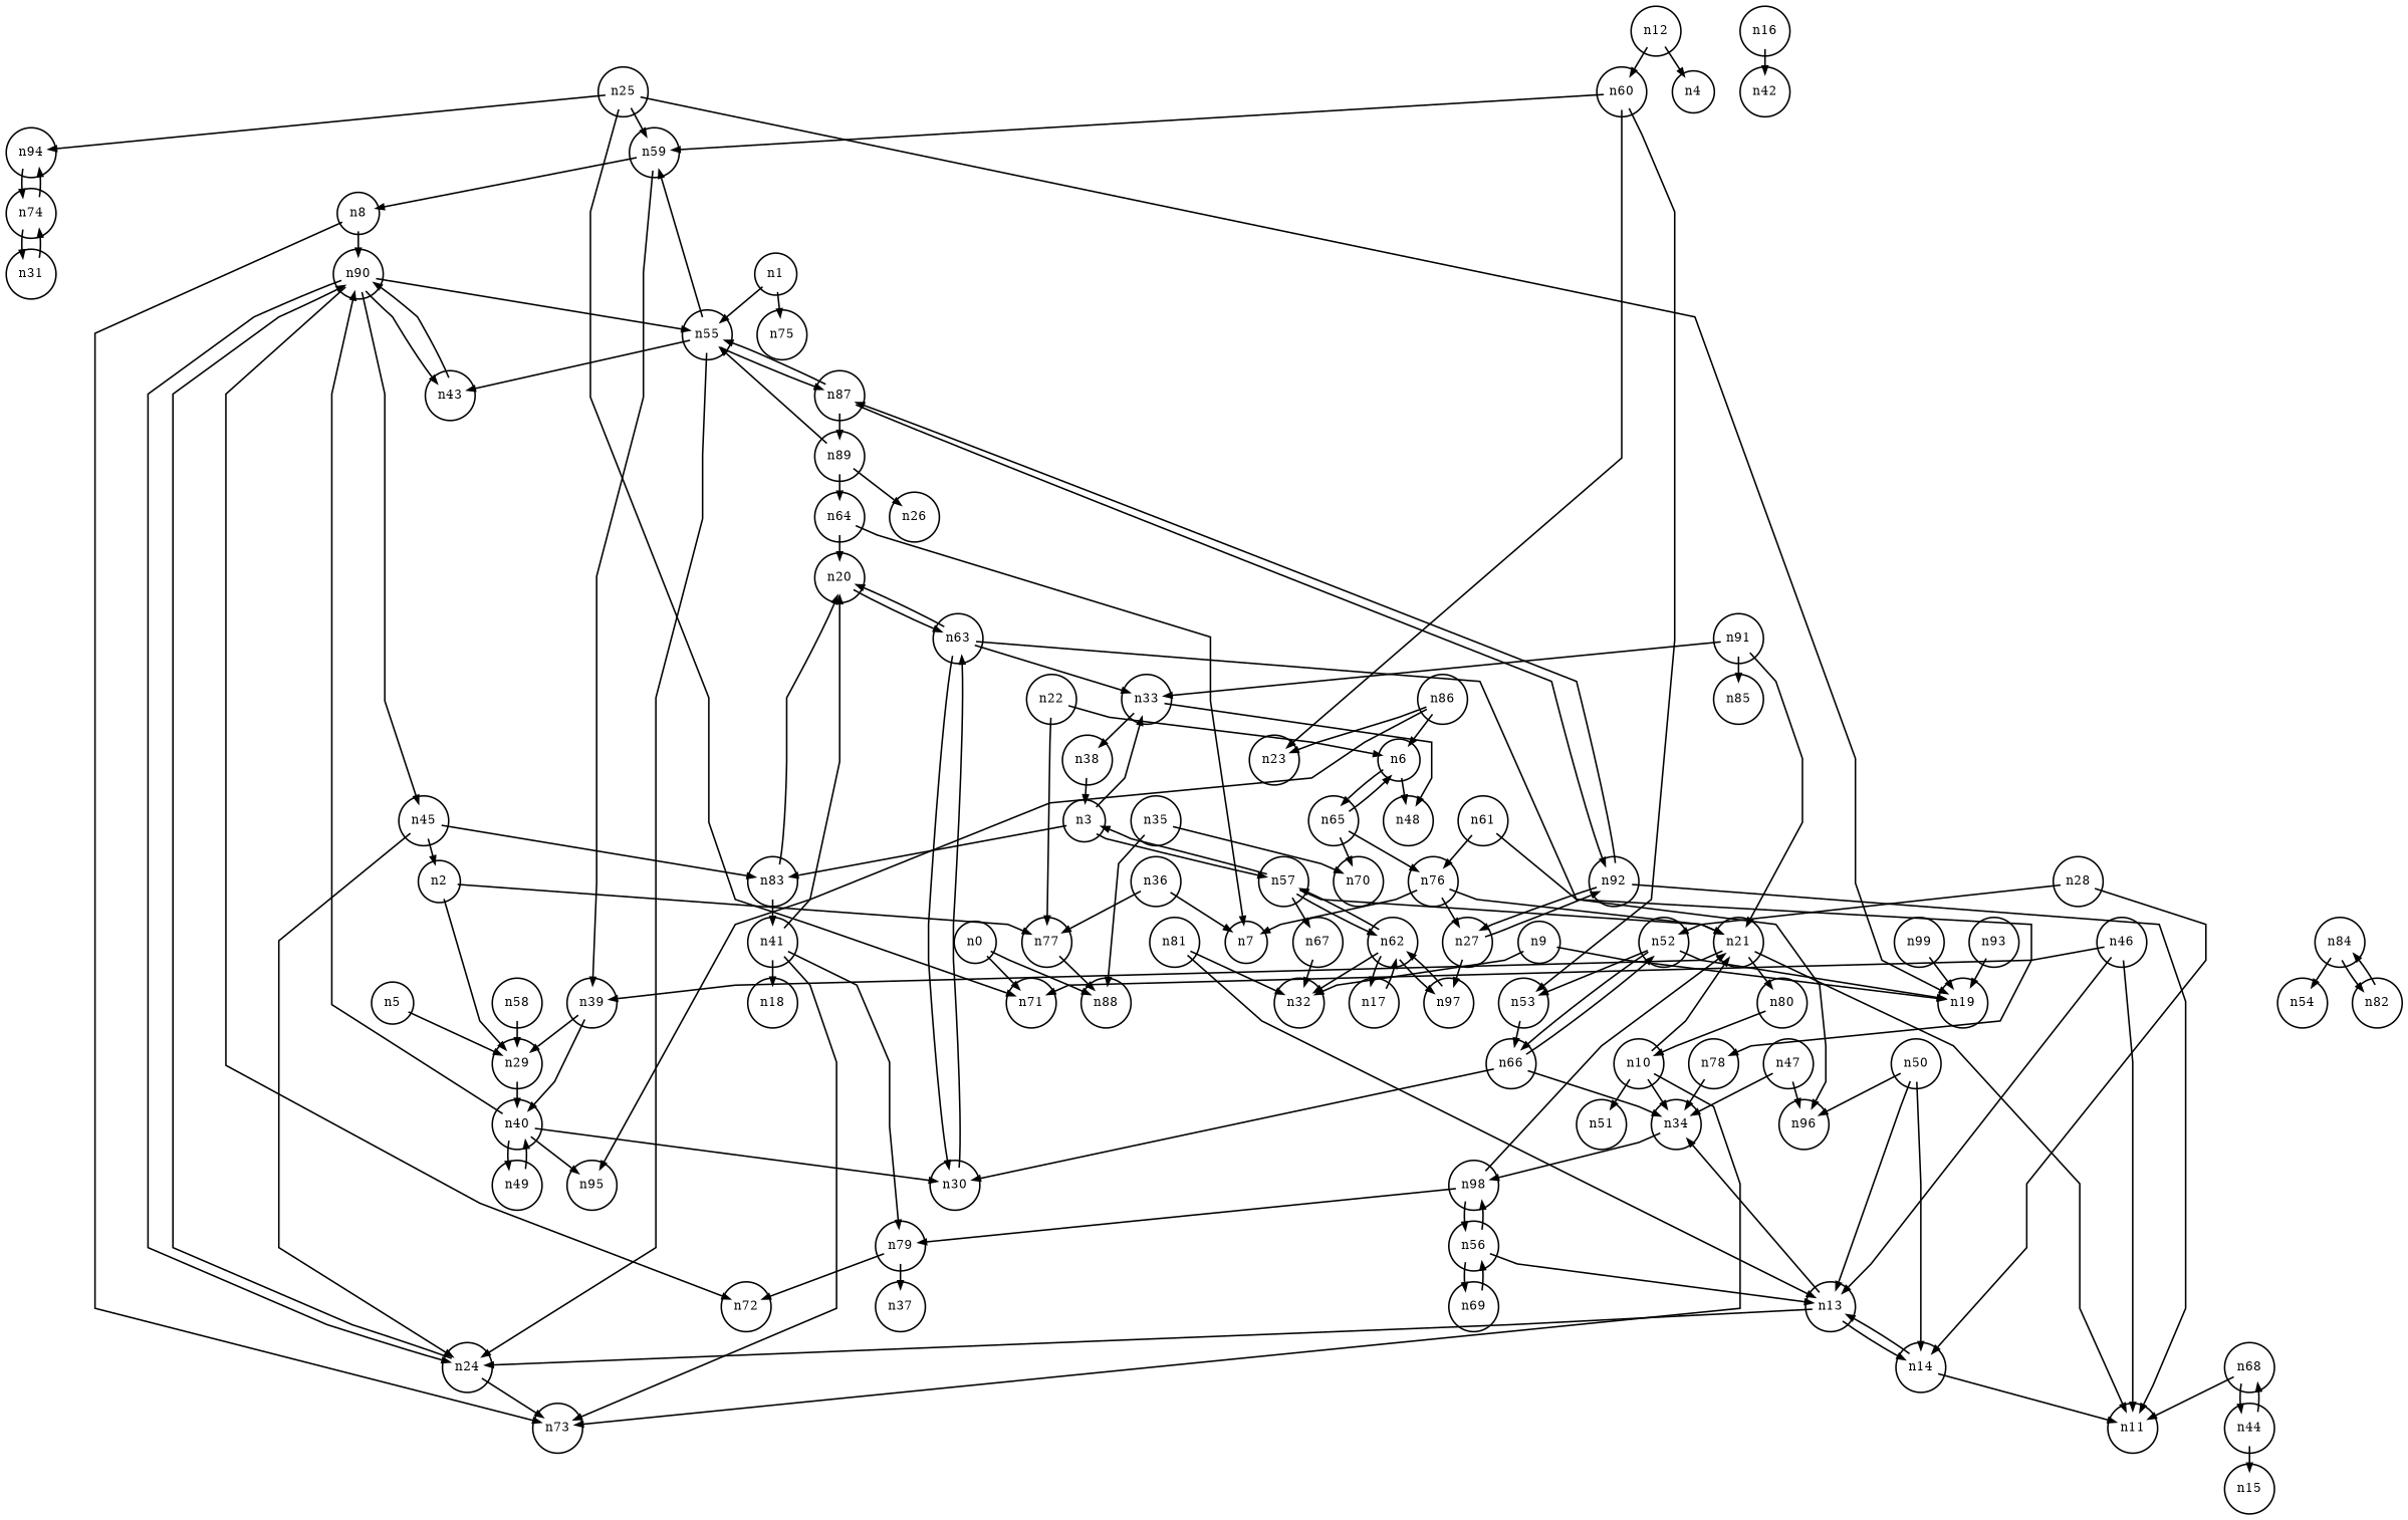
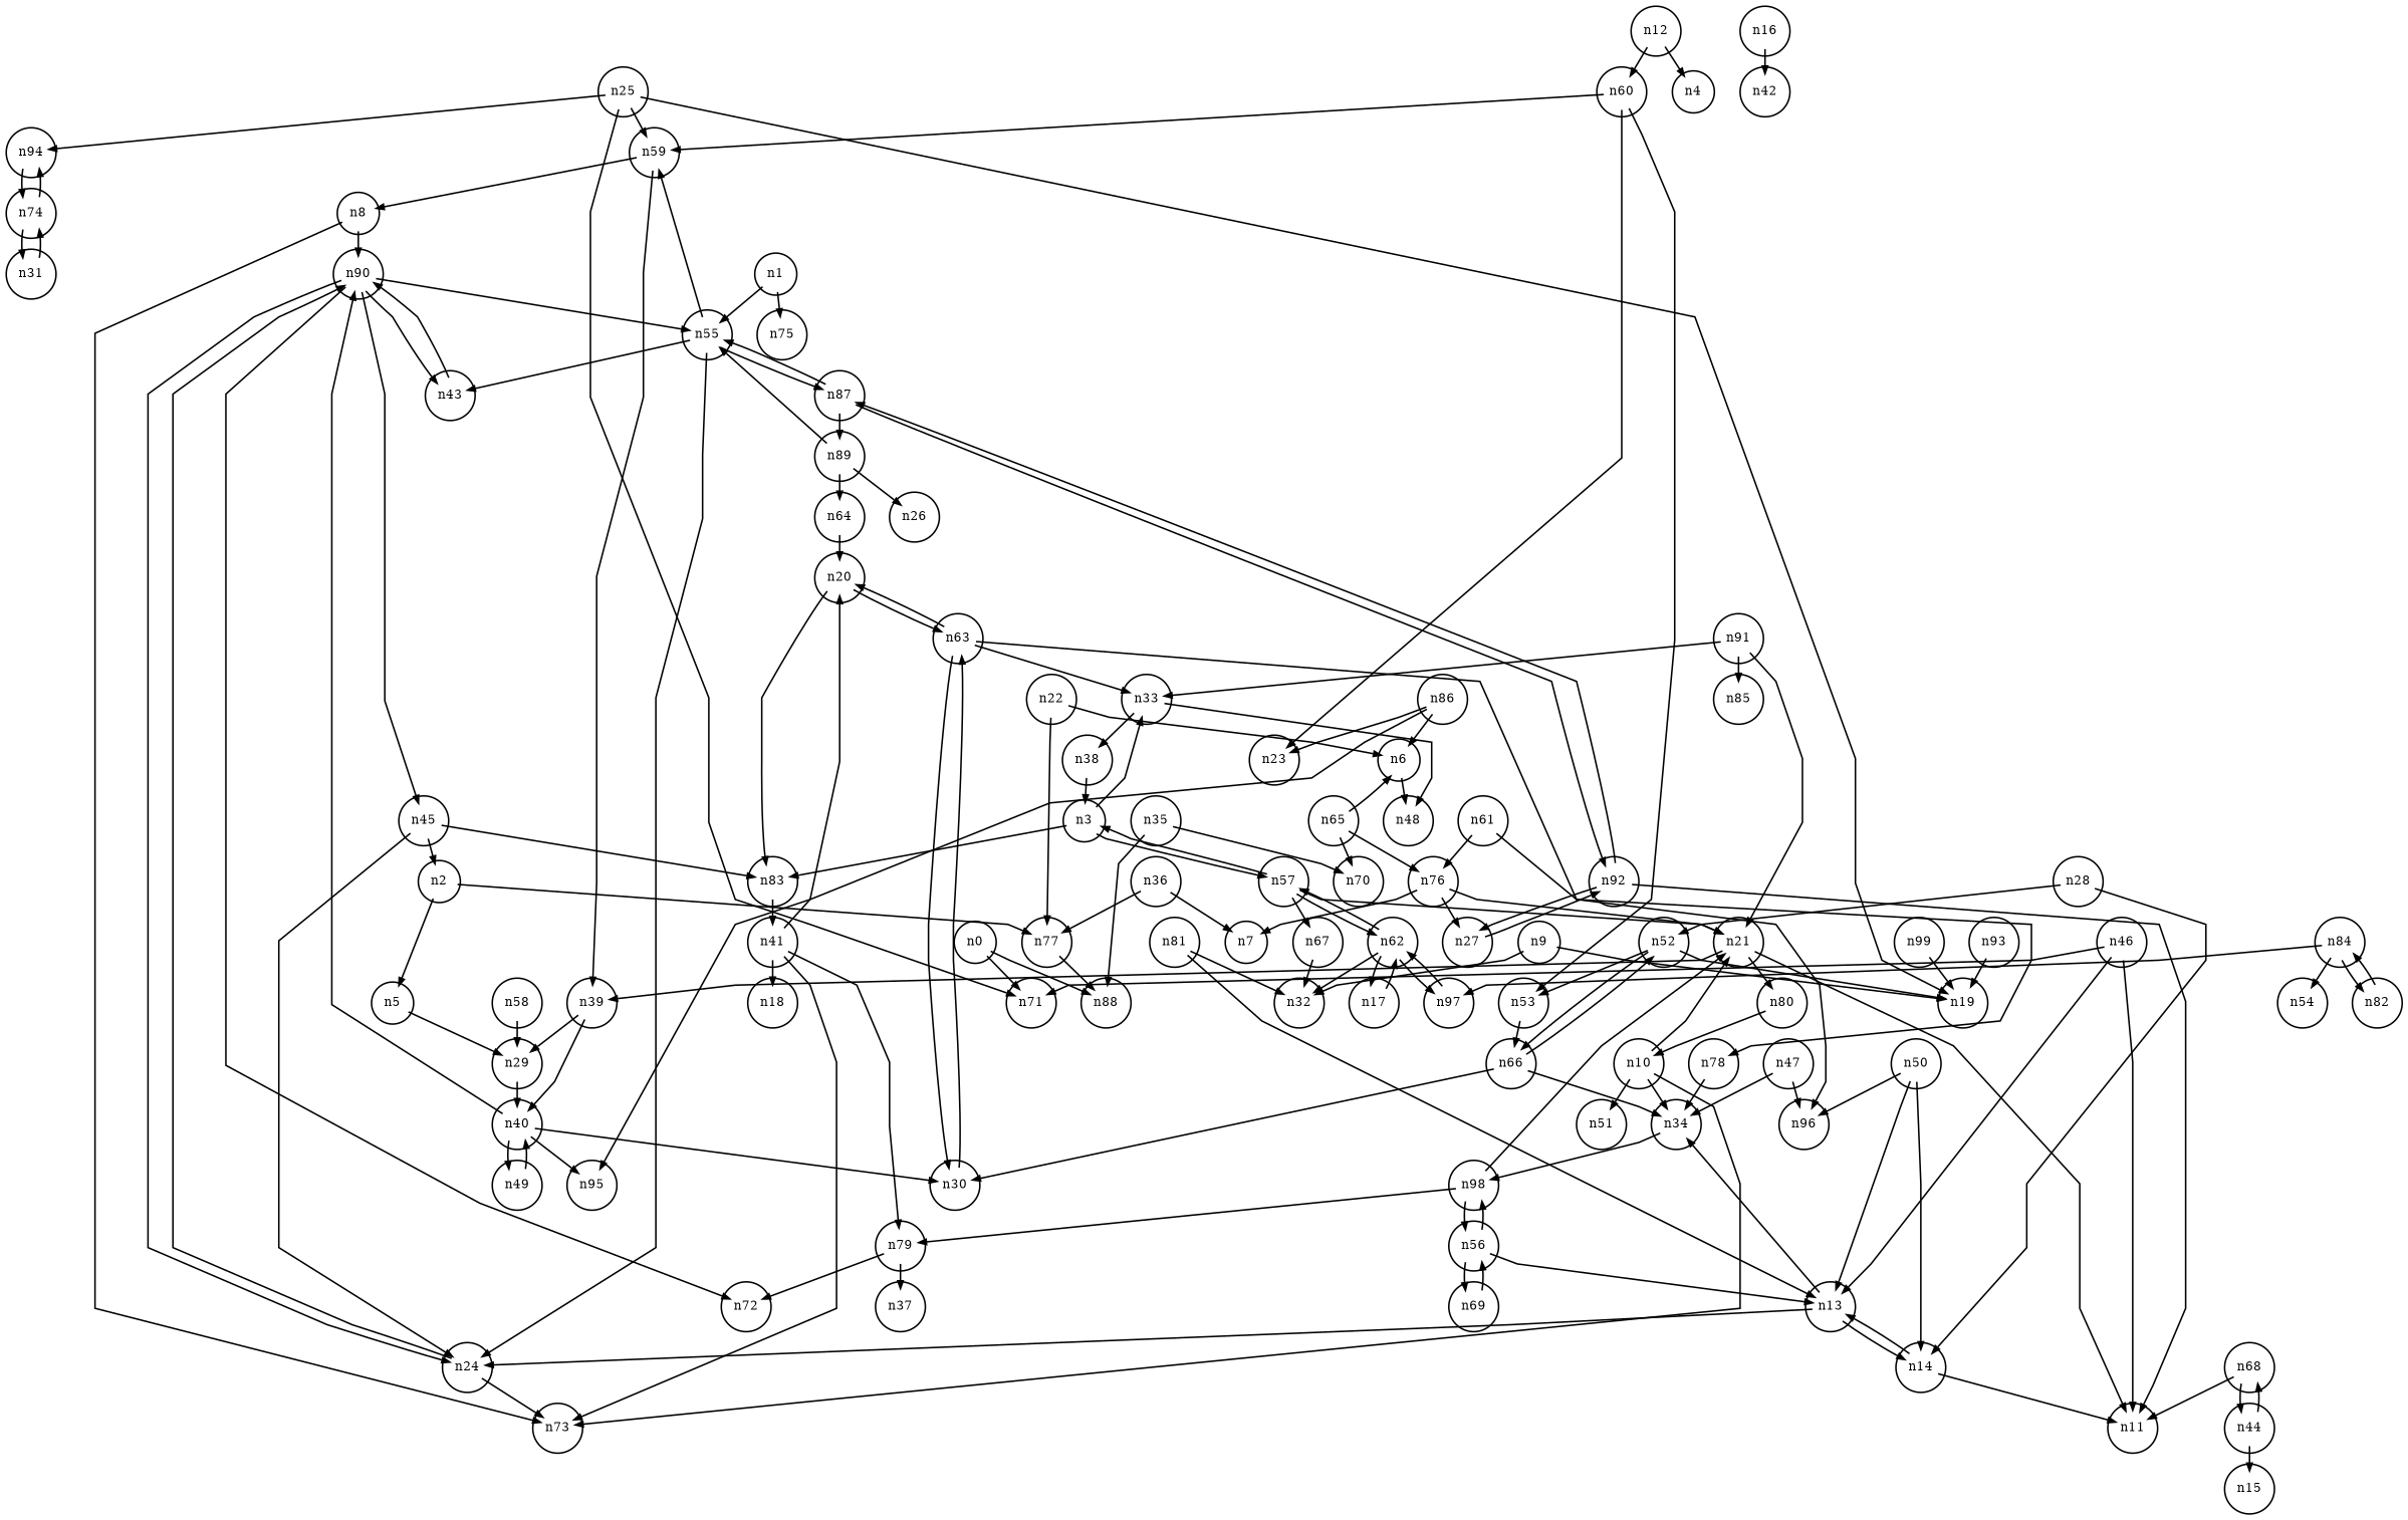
  digraph {
    fontsize=8
    nodesep=0.22
    nodesize=0.32
    ranksep=0.22
    splines=polyline
    node [fixedsize=shape fontsize=8 shape=circle]
    edge [arrowsize=0.5]
    n0 [width=0.32]
    n71 [width=0.32]
    n88 [width=0.32]
    n55 [width=0.32]
    n24 [width=0.32]
    n43 [width=0.32]
    n59 [width=0.32]
    n87 [width=0.32]
    n73 [width=0.32]
    n90 [width=0.32]
    n8 [width=0.32]
    n39 [width=0.32]
    n92 [width=0.32]
    n89 [width=0.32]
    n45 [width=0.32]
    n72 [width=0.32]
    n29 [width=0.32]
    n40 [width=0.32]
    n11 [width=0.32]
    n27 [width=0.32]
    n64 [width=0.32]
    n26 [width=0.32]
    n1 [width=0.32]
    n75 [width=0.32]
    n30 [width=0.32]
    n49 [width=0.32]
    n95 [width=0.32]
    n63 [width=0.32]
    n2 [width=0.32]
    n77 [width=0.32]
    n33 [width=0.32]
    n48 [width=0.32]
    n38 [width=0.32]
    n3 [width=0.32]
    n83 [width=0.32]
    n57 [width=0.32]
    n41 [width=0.32]
    n21 [width=0.32]
    n62 [width=0.32]
    n67 [width=0.32]
    n20 [width=0.32]
    n18 [width=0.32]
    n79 [width=0.32]
    n80 [width=0.32]
    n32 [width=0.32]
    n17 [width=0.32]
    n97 [width=0.32]
    n37 [width=0.32]
    n5 [width=0.32]
    n6 [width=0.32]
    n65 [width=0.32]
    n70 [width=0.32]
    n76 [width=0.32]
    n7 [width=0.32]
    n9 [width=0.32]
    n19 [width=0.32]
    n10 [width=0.32]
    n34 [width=0.32]
    n51 [width=0.32]
    n98 [width=0.32]
    n56 [width=0.32]
    n13 [width=0.32]
    n69 [width=0.32]
    n12 [width=0.32]
    n4 [width=0.32]
    n60 [width=0.32]
    n23 [width=0.32]
    n53 [width=0.32]
    n66 [width=0.32]
    n52 [width=0.32]
    n14 [width=0.32]
    n16 [width=0.32]
    n42 [width=0.32]
    n96 [width=0.32]
    n22 [width=0.32]
    n25 [width=0.32]
    n94 [width=0.32]
    n74 [width=0.32]
    n31 [width=0.32]
    n28 [width=0.32]
    n35 [width=0.32]
    n36 [width=0.32]
    n44 [width=0.32]
    n15 [width=0.32]
    n68 [width=0.32]
    n46 [width=0.32]
    n47 [width=0.32]
    n50 [width=0.32]
    n58 [width=0.32]
    n61 [width=0.32]
    n78 [width=0.32]
    n81 [width=0.32]
    n84 [width=0.32]
    n54 [width=0.32]
    n82 [width=0.32]
    n86 [width=0.32]
    n91 [width=0.32]
    n85 [width=0.32]
    n93 [width=0.32]
    n99 [width=0.32]
    n0 -> n71
    n0 -> n88
    n55 -> n24
    n55 -> n43
    n55 -> n59
    n55 -> n87
    n24 -> n73
    n24 -> n90
    n43 -> n90
    n59 -> n8
    n59 -> n39
    n87 -> n55
    n87 -> n92
    n87 -> n89
    n90 -> n55
    n90 -> n24
    n90 -> n43
    n90 -> n45
    n90 -> n72
    n8 -> n73
    n8 -> n90
    n39 -> n29
    n39 -> n40
    n92 -> n87
    n92 -> n11
    n92 -> n27
    n89 -> n55
    n89 -> n64
    n89 -> n26
    n45 -> n24
    n45 -> n2
    n45 -> n83
    n29 -> n40
    n40 -> n90
    n40 -> n30
    n40 -> n49
    n40 -> n95
    n27 -> n92
    n64 -> n20
-   n64 -> n7
    n1 -> n55
    n1 -> n75
    n30 -> n63
    n49 -> n40
    n63 -> n30
    n63 -> n33
    n63 -> n20
    n63 -> n96
-   n2 -> n29
+   n2 -> n5
    n2 -> n77
    n77 -> n88
    n33 -> n48
    n33 -> n38
    n38 -> n3
    n3 -> n33
    n3 -> n83
    n3 -> n57
    n83 -> n41
    n57 -> n3
    n57 -> n21
    n57 -> n62
    n57 -> n67
    n41 -> n73
    n41 -> n20
    n41 -> n18
    n41 -> n79
    n21 -> n39
    n21 -> n11
    n21 -> n80
    n62 -> n57
    n62 -> n32
    n62 -> n17
    n62 -> n97
    n67 -> n32
    n20 -> n63
-   n83 -> n20
+   n20 -> n83
    n79 -> n72
    n79 -> n37
    n80 -> n10
    n17 -> n62
    n97 -> n62
    n5 -> n29
    n6 -> n48
-   n6 -> n65
    n65 -> n6
    n65 -> n70
    n65 -> n76
    n76 -> n27
    n76 -> n21
    n76 -> n7
    n9 -> n32
    n9 -> n19
    n10 -> n73
    n10 -> n21
    n10 -> n34
    n10 -> n51
    n34 -> n98
    n98 -> n21
    n98 -> n79
    n98 -> n56
    n56 -> n98
    n56 -> n13
    n56 -> n69
    n13 -> n24
    n13 -> n34
    n13 -> n14
    n69 -> n56
    n12 -> n4
    n12 -> n60
    n60 -> n59
    n60 -> n23
    n60 -> n53
    n53 -> n66
    n66 -> n30
    n66 -> n34
    n66 -> n52
    n52 -> n19
    n52 -> n53
    n52 -> n66
    n14 -> n11
    n14 -> n13
    n16 -> n42
    n22 -> n77
    n22 -> n6
    n25 -> n71
    n25 -> n59
    n25 -> n19
    n25 -> n94
    n94 -> n74
    n74 -> n94
    n74 -> n31
    n31 -> n74
    n28 -> n52
    n28 -> n14
    n35 -> n88
    n35 -> n70
    n36 -> n77
    n36 -> n7
    n44 -> n15
    n44 -> n68
    n68 -> n11
    n68 -> n44
    n46 -> n71
    n46 -> n11
    n46 -> n13
    n47 -> n34
    n47 -> n96
    n50 -> n13
    n50 -> n14
    n50 -> n96
    n58 -> n29
    n61 -> n76
    n61 -> n78
    n78 -> n34
    n81 -> n32
    n81 -> n13
-   n27 -> n97
+   n84 -> n97
    n84 -> n54
    n84 -> n82
    n82 -> n84
    n86 -> n95
    n86 -> n6
    n86 -> n23
    n91 -> n33
    n91 -> n21
    n91 -> n85
    n93 -> n19
    n99 -> n19
  }
